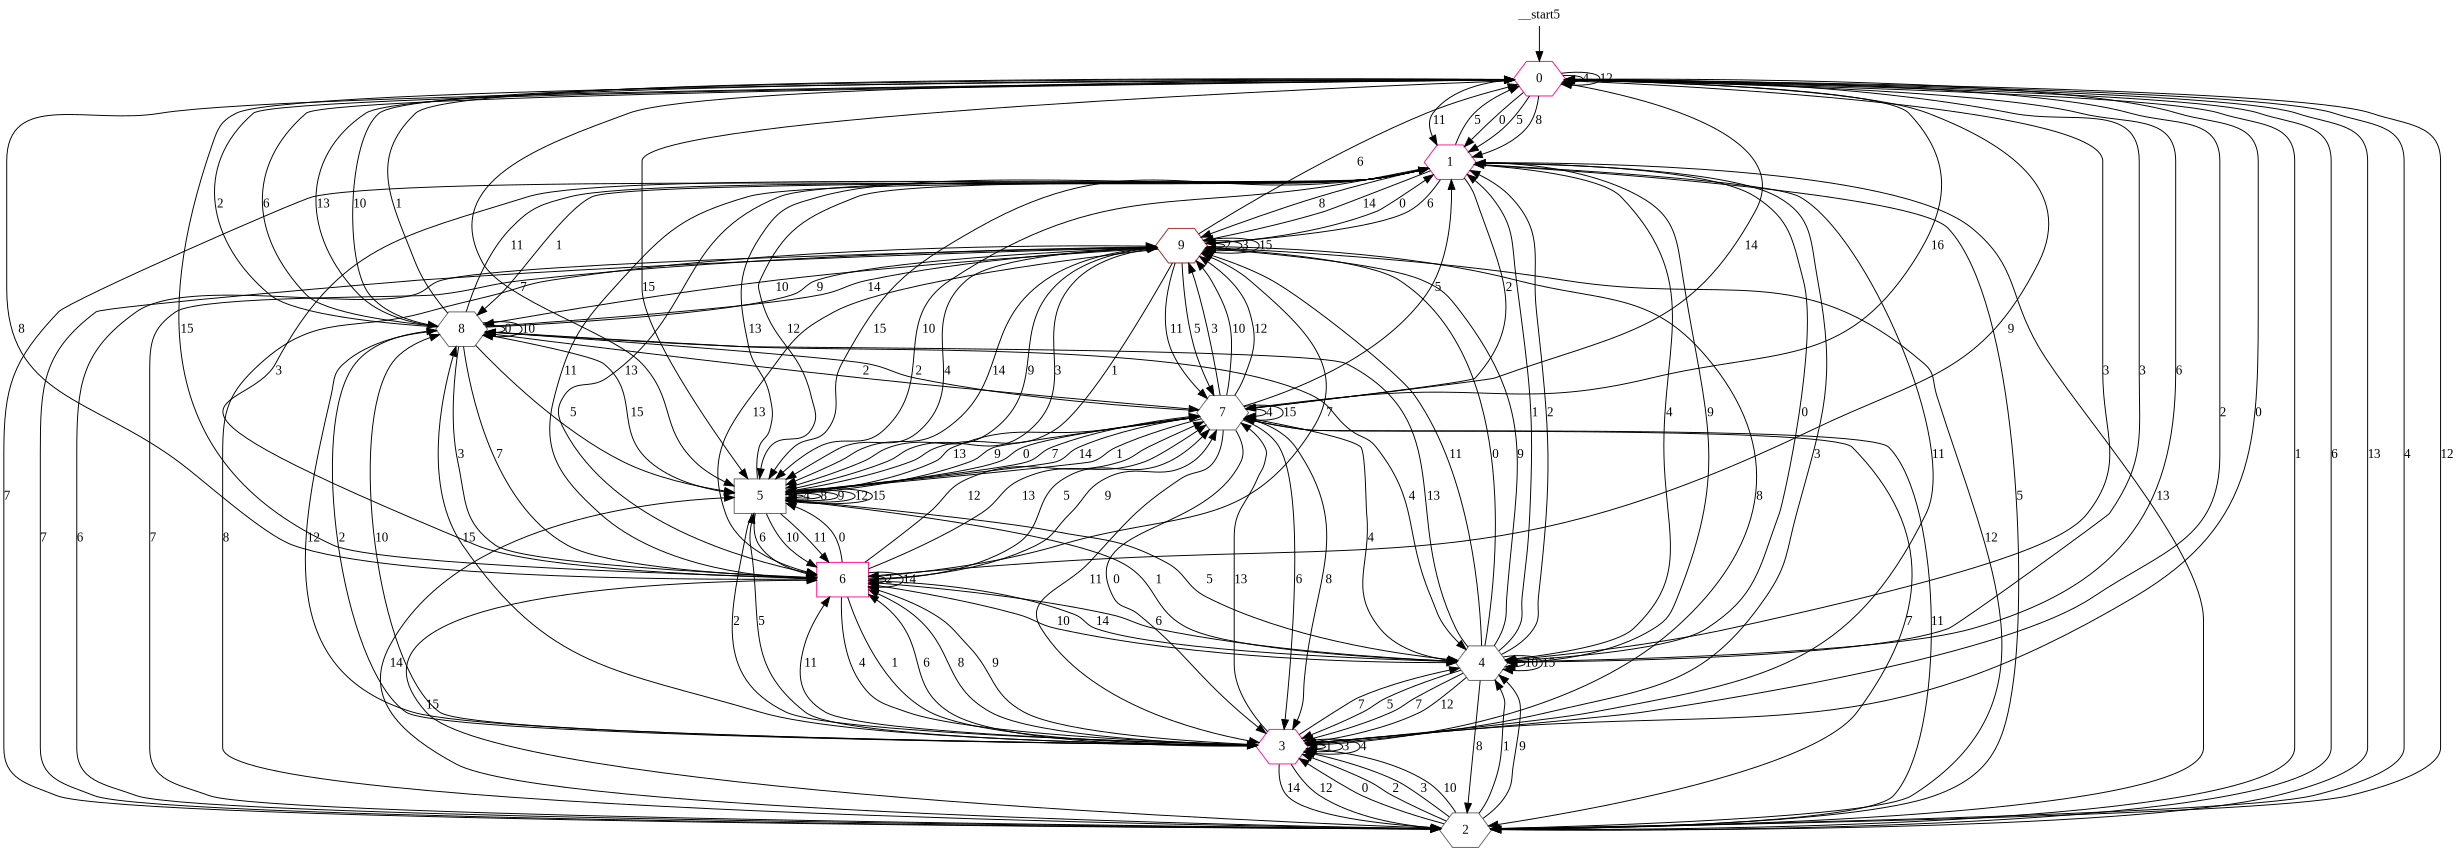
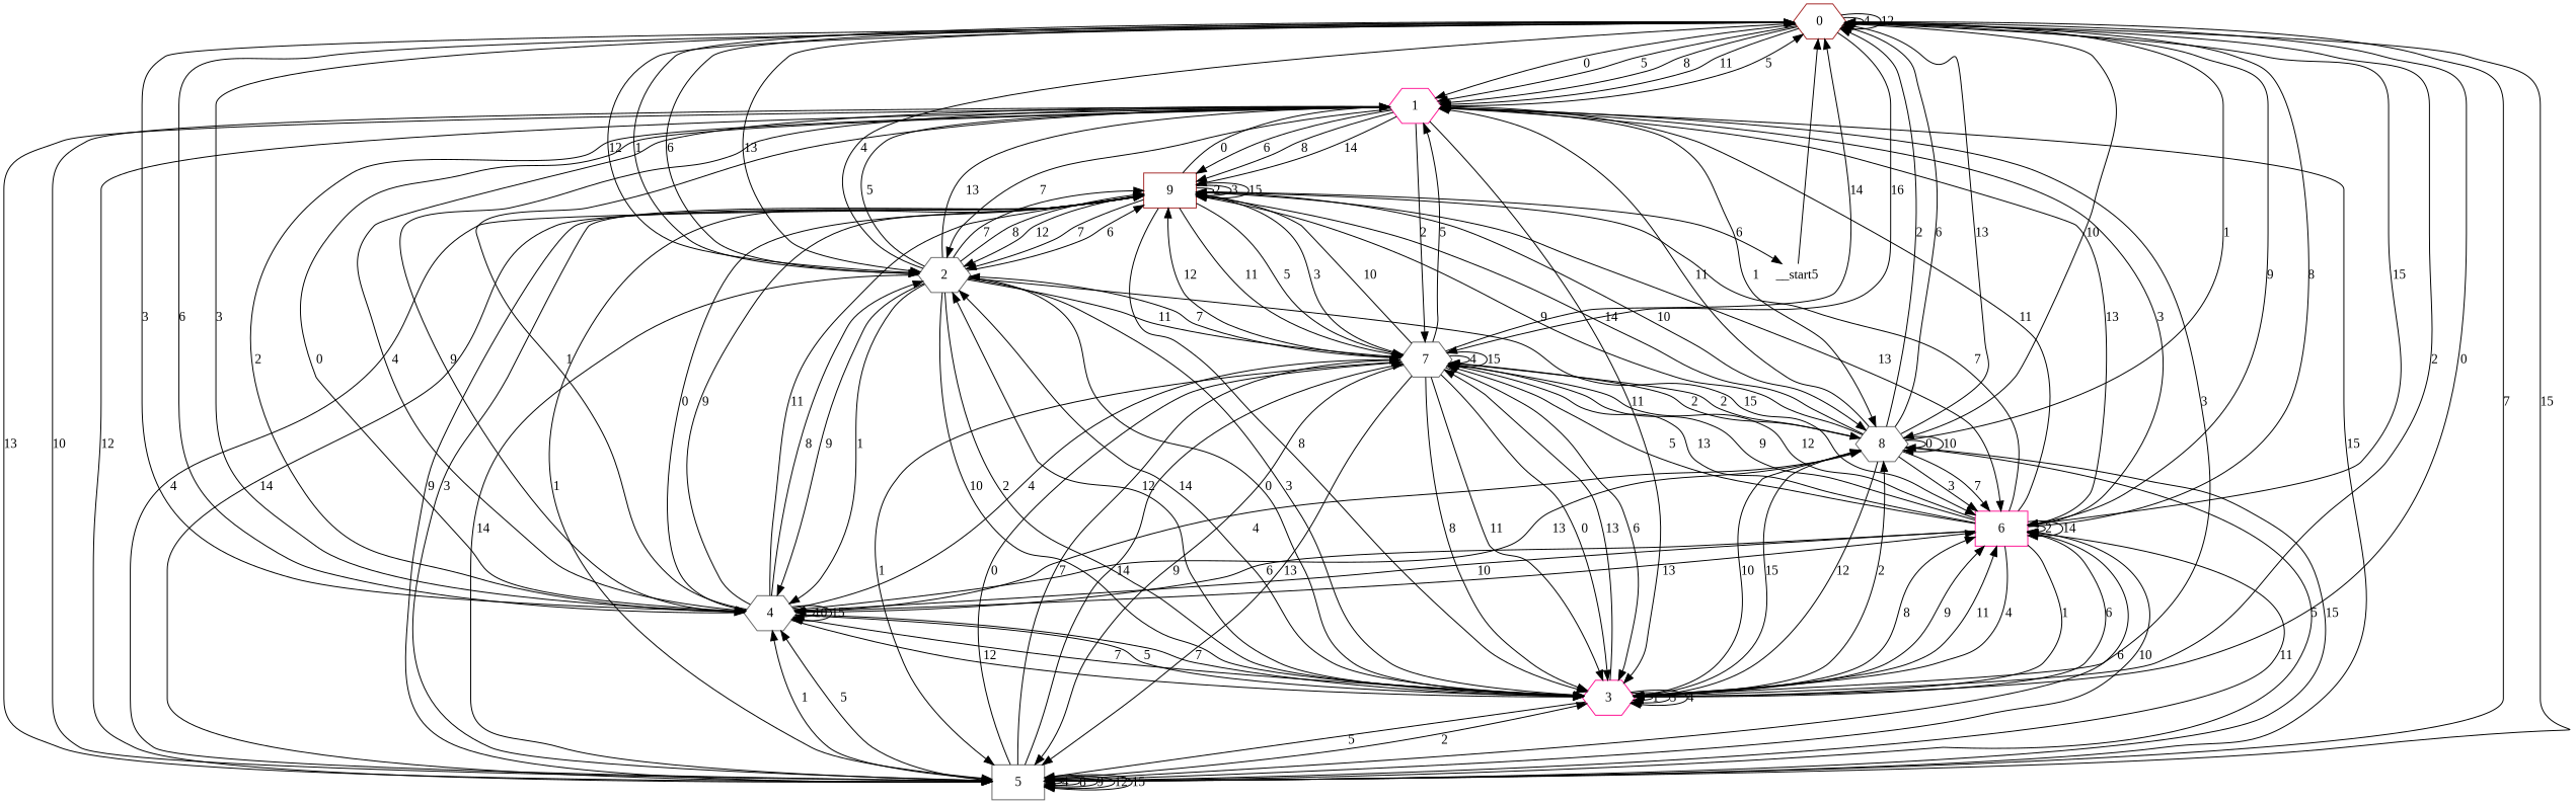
  digraph {
    fontname="Liberation Serif"
    node [color=gray40 fontname="Liberation Serif" shape=hexagon]
    edge [fontname="Liberation Serif"]
-   n1 [color=deeppink label=0]
+   n1 [color=brown label=0]
    n2 [color=deeppink label=1]
    n3 [label=2]
    n4 [color=deeppink label=3]
    n5 [label=4]
    n6 [label=5 shape=box]
    n7 [color=deeppink label=6 shape=box]
    n8 [label=7]
    n9 [label=8]
-   n10 [color=brown label=9]
+   n10 [color=brown label=9 shape=box]
    n11 [color=deeppink height=0 label=__start5 shape=none width=0]
    n1 -> n1 [label=4]
    n1 -> n1 [label=12]
    n1 -> n2 [label=0]
    n1 -> n2 [label=5]
    n1 -> n2 [label=8]
    n1 -> n2 [label=11]
    n1 -> n3 [label=1]
    n1 -> n3 [label=6]
    n1 -> n3 [label=13]
    n1 -> n4 [label=2]
    n1 -> n5 [label=3]
    n1 -> n6 [label=7]
    n1 -> n6 [label=15]
    n1 -> n7 [label=9]
    n1 -> n8 [label=16]
    n1 -> n9 [label=10]
    n2 -> n1 [label=5]
    n2 -> n3 [label=7]
    n2 -> n4 [label=3]
    n2 -> n4 [label=11]
    n2 -> n5 [label=0]
    n2 -> n5 [label=4]
    n2 -> n5 [label=9]
    n2 -> n6 [label=10]
    n2 -> n6 [label=12]
    n2 -> n6 [label=15]
    n2 -> n7 [label=13]
    n2 -> n8 [label=2]
    n2 -> n9 [label=1]
    n2 -> n10 [label=6]
    n2 -> n10 [label=8]
    n2 -> n10 [label=14]
    n3 -> n1 [label=4]
    n3 -> n1 [label=12]
    n3 -> n2 [label=5]
    n3 -> n2 [label=13]
    n3 -> n4 [label=0]
    n3 -> n4 [label=2]
    n3 -> n4 [label=3]
    n3 -> n4 [label=10]
    n3 -> n5 [label=1]
    n3 -> n5 [label=9]
    n3 -> n6 [label=14]
    n3 -> n7 [label=15]
    n3 -> n8 [label=11]
    n3 -> n10 [label=6]
    n3 -> n10 [label=7]
    n3 -> n10 [label=8]
    n4 -> n1 [label=0]
    n4 -> n3 [label=12]
    n4 -> n3 [label=14]
    n4 -> n4 [label=1]
    n4 -> n4 [label=3]
    n4 -> n4 [label=4]
    n4 -> n5 [label=7]
    n4 -> n6 [label=5]
    n4 -> n7 [label=6]
    n4 -> n7 [label=8]
    n4 -> n7 [label=9]
    n4 -> n7 [label=11]
    n4 -> n8 [label=13]
    n4 -> n9 [label=2]
    n4 -> n9 [label=10]
    n4 -> n9 [label=15]
    n5 -> n1 [label=3]
    n5 -> n1 [label=6]
    n5 -> n2 [label=1]
    n5 -> n2 [label=2]
    n5 -> n3 [label=8]
    n5 -> n4 [label=5]
    n5 -> n4 [label=7]
    n5 -> n4 [label=12]
    n5 -> n5 [label=10]
    n5 -> n5 [label=15]
-   n5 -> n7 [label=14]
+   n5 -> n7 [label=13]
    n5 -> n8 [label=4]
    n5 -> n9 [label=13]
    n5 -> n10 [label=0]
    n5 -> n10 [label=9]
    n5 -> n10 [label=11]
    n6 -> n2 [label=13]
    n6 -> n4 [label=2]
    n6 -> n5 [label=1]
    n6 -> n5 [label=5]
    n6 -> n6 [label=4]
    n6 -> n6 [label=8]
    n6 -> n6 [label=9]
    n6 -> n6 [label=12]
    n6 -> n6 [label=15]
    n6 -> n7 [label=6]
    n6 -> n7 [label=10]
    n6 -> n7 [label=11]
    n6 -> n8 [label=0]
    n6 -> n8 [label=7]
    n6 -> n8 [label=14]
    n6 -> n10 [label=3]
    n7 -> n1 [label=8]
    n7 -> n1 [label=15]
    n7 -> n2 [label=3]
    n7 -> n2 [label=11]
    n7 -> n4 [label=1]
    n7 -> n4 [label=4]
    n7 -> n5 [label=6]
    n7 -> n5 [label=10]
-   n7 -> n6 [label=0]
    n7 -> n7 [label=2]
    n7 -> n7 [label=14]
    n7 -> n8 [label=5]
    n7 -> n8 [label=9]
    n7 -> n8 [label=12]
    n7 -> n8 [label=13]
    n7 -> n10 [label=7]
    n8 -> n1 [label=14]
    n8 -> n2 [label=5]
    n8 -> n3 [label=7]
    n8 -> n4 [label=0]
    n8 -> n4 [label=6]
    n8 -> n4 [label=8]
    n8 -> n4 [label=11]
    n8 -> n6 [label=1]
    n8 -> n6 [label=9]
    n8 -> n6 [label=13]
    n8 -> n8 [label=4]
    n8 -> n8 [label=15]
    n8 -> n9 [label=2]
    n8 -> n10 [label=3]
    n8 -> n10 [label=10]
    n8 -> n10 [label=12]
    n9 -> n1 [label=1]
    n9 -> n1 [label=2]
    n9 -> n1 [label=6]
    n9 -> n1 [label=13]
    n9 -> n2 [label=11]
    n9 -> n4 [label=12]
    n9 -> n5 [label=4]
    n9 -> n6 [label=5]
    n9 -> n6 [label=15]
    n9 -> n7 [label=3]
    n9 -> n7 [label=7]
    n9 -> n8 [label=2]
    n9 -> n9 [label=0]
    n9 -> n9 [label=10]
    n9 -> n10 [label=9]
    n9 -> n10 [label=14]
-   n10 -> n1 [label=6]
+   n10 -> n11 [label=6]
    n10 -> n2 [label=0]
    n10 -> n3 [label=7]
    n10 -> n3 [label=12]
    n10 -> n4 [label=8]
    n10 -> n6 [label=1]
    n10 -> n6 [label=4]
    n10 -> n6 [label=9]
    n10 -> n6 [label=14]
    n10 -> n7 [label=13]
    n10 -> n8 [label=5]
    n10 -> n8 [label=11]
    n10 -> n9 [label=10]
    n10 -> n10 [label=2]
    n10 -> n10 [label=3]
    n10 -> n10 [label=15]
    n11 -> n1
  }
